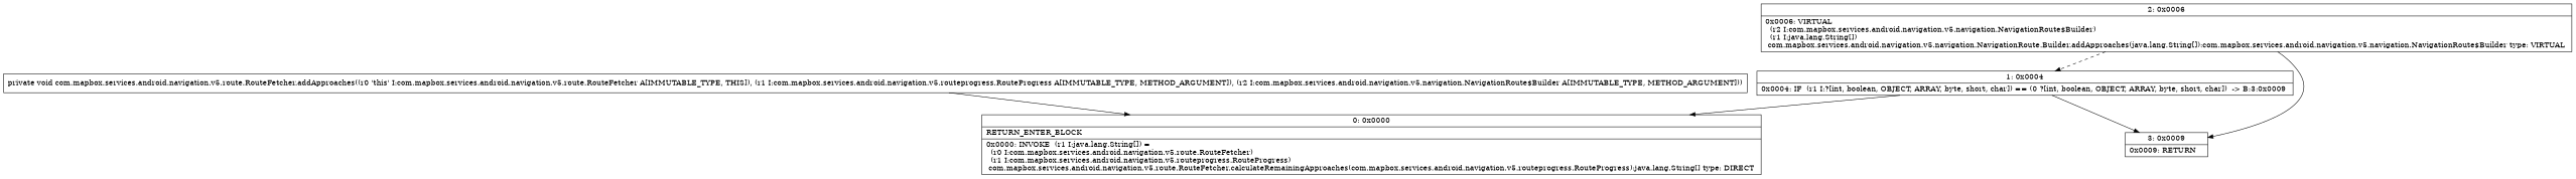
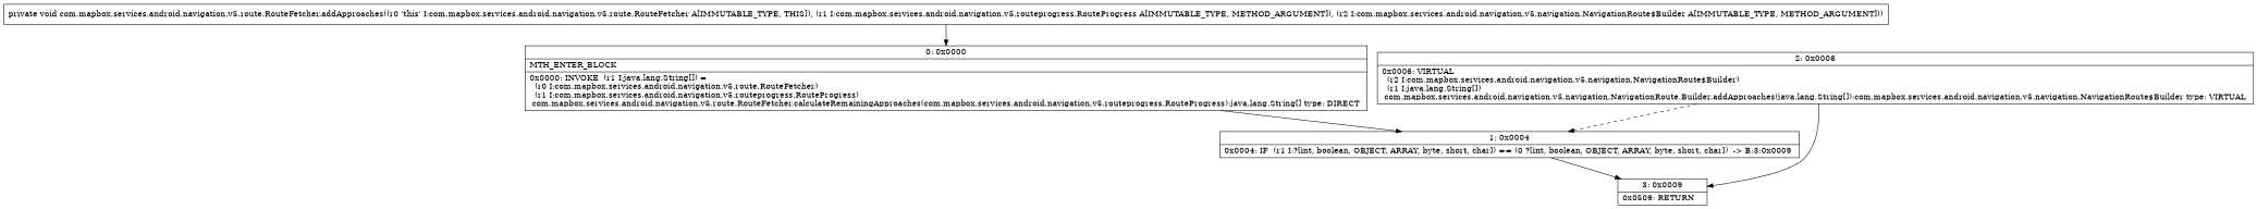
  digraph {
    node [shape=record]
-   n1 [label="{0\:\ 0x0000|RETURN_ENTER_BLOCK\l|0x0000: INVOKE  (r1 I:java.lang.String[]) = \l  (r0 I:com.mapbox.services.android.navigation.v5.route.RouteFetcher)\l  (r1 I:com.mapbox.services.android.navigation.v5.routeprogress.RouteProgress)\l com.mapbox.services.android.navigation.v5.route.RouteFetcher.calculateRemainingApproaches(com.mapbox.services.android.navigation.v5.routeprogress.RouteProgress):java.lang.String[] type: DIRECT \l}"]
+   n1 [label="{0\:\ 0x0000|MTH_ENTER_BLOCK\l|0x0000: INVOKE  (r1 I:java.lang.String[]) = \l  (r0 I:com.mapbox.services.android.navigation.v5.route.RouteFetcher)\l  (r1 I:com.mapbox.services.android.navigation.v5.routeprogress.RouteProgress)\l com.mapbox.services.android.navigation.v5.route.RouteFetcher.calculateRemainingApproaches(com.mapbox.services.android.navigation.v5.routeprogress.RouteProgress):java.lang.String[] type: DIRECT \l}"]
    n2 [label="{1\:\ 0x0004|0x0004: IF  (r1 I:?[int, boolean, OBJECT, ARRAY, byte, short, char]) == (0 ?[int, boolean, OBJECT, ARRAY, byte, short, char])  \-\> B:3:0x0009 \l}"]
-   n3 [label="{3\:\ 0x0009|0x0009: RETURN   \l}"]
+   n3 [label="{3\:\ 0x0009|0x0509: RETURN   \l}"]
    n4 [label="{2\:\ 0x0006|0x0006: VIRTUAL  \l  (r2 I:com.mapbox.services.android.navigation.v5.navigation.NavigationRoute$Builder)\l  (r1 I:java.lang.String[])\l com.mapbox.services.android.navigation.v5.navigation.NavigationRoute.Builder.addApproaches(java.lang.String[]):com.mapbox.services.android.navigation.v5.navigation.NavigationRoute$Builder type: VIRTUAL \l}"]
    n5 [label="{private void com.mapbox.services.android.navigation.v5.route.RouteFetcher.addApproaches((r0 'this' I:com.mapbox.services.android.navigation.v5.route.RouteFetcher A[IMMUTABLE_TYPE, THIS]), (r1 I:com.mapbox.services.android.navigation.v5.routeprogress.RouteProgress A[IMMUTABLE_TYPE, METHOD_ARGUMENT]), (r2 I:com.mapbox.services.android.navigation.v5.navigation.NavigationRoute$Builder A[IMMUTABLE_TYPE, METHOD_ARGUMENT])) }"]
-   n2 -> n1
+   n1 -> n2
    n2 -> n3
    n4 -> n2 [style=dashed]
    n4 -> n3
    n5 -> n1
  }
